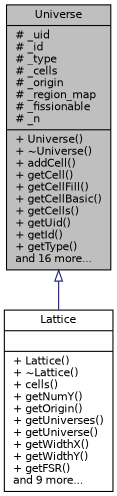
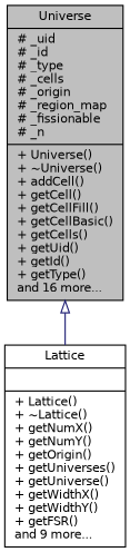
  digraph {
    node [color=black fontname=Helvetica fontsize=10 shape=record style=filled]
    n1 [fillcolor=grey75 fontcolor=black height=0.2 label="{Universe\n|# _uid\l# _id\l# _type\l# _cells\l# _origin\l# _region_map\l# _fissionable\l# _n\l|+ Universe()\l+ ~Universe()\l+ addCell()\l+ getCell()\l+ getCellFill()\l+ getCellBasic()\l+ getCells()\l+ getUid()\l+ getId()\l+ getType()\land 16 more...\l}" width=0.4]
-   n2 [fillcolor=white height=0.2 label="{Lattice\n||+ Lattice()\l+ ~Lattice()\l+ cells()\l+ getNumY()\l+ getOrigin()\l+ getUniverses()\l+ getUniverse()\l+ getWidthX()\l+ getWidthY()\l+ getFSR()\land 9 more...\l}" width=0.4]
+   n2 [fillcolor=white height=0.2 label="{Lattice\n||+ Lattice()\l+ ~Lattice()\l+ getNumX()\l+ getNumY()\l+ getOrigin()\l+ getUniverses()\l+ getUniverse()\l+ getWidthX()\l+ getWidthY()\l+ getFSR()\land 9 more...\l}" width=0.4]
    n1 -> n2 [arrowtail=onormal color=midnightblue dir=back fontname=Helvetica fontsize=10 labelfontname=Helvetica labelfontsize=10 style=solid]
  }
